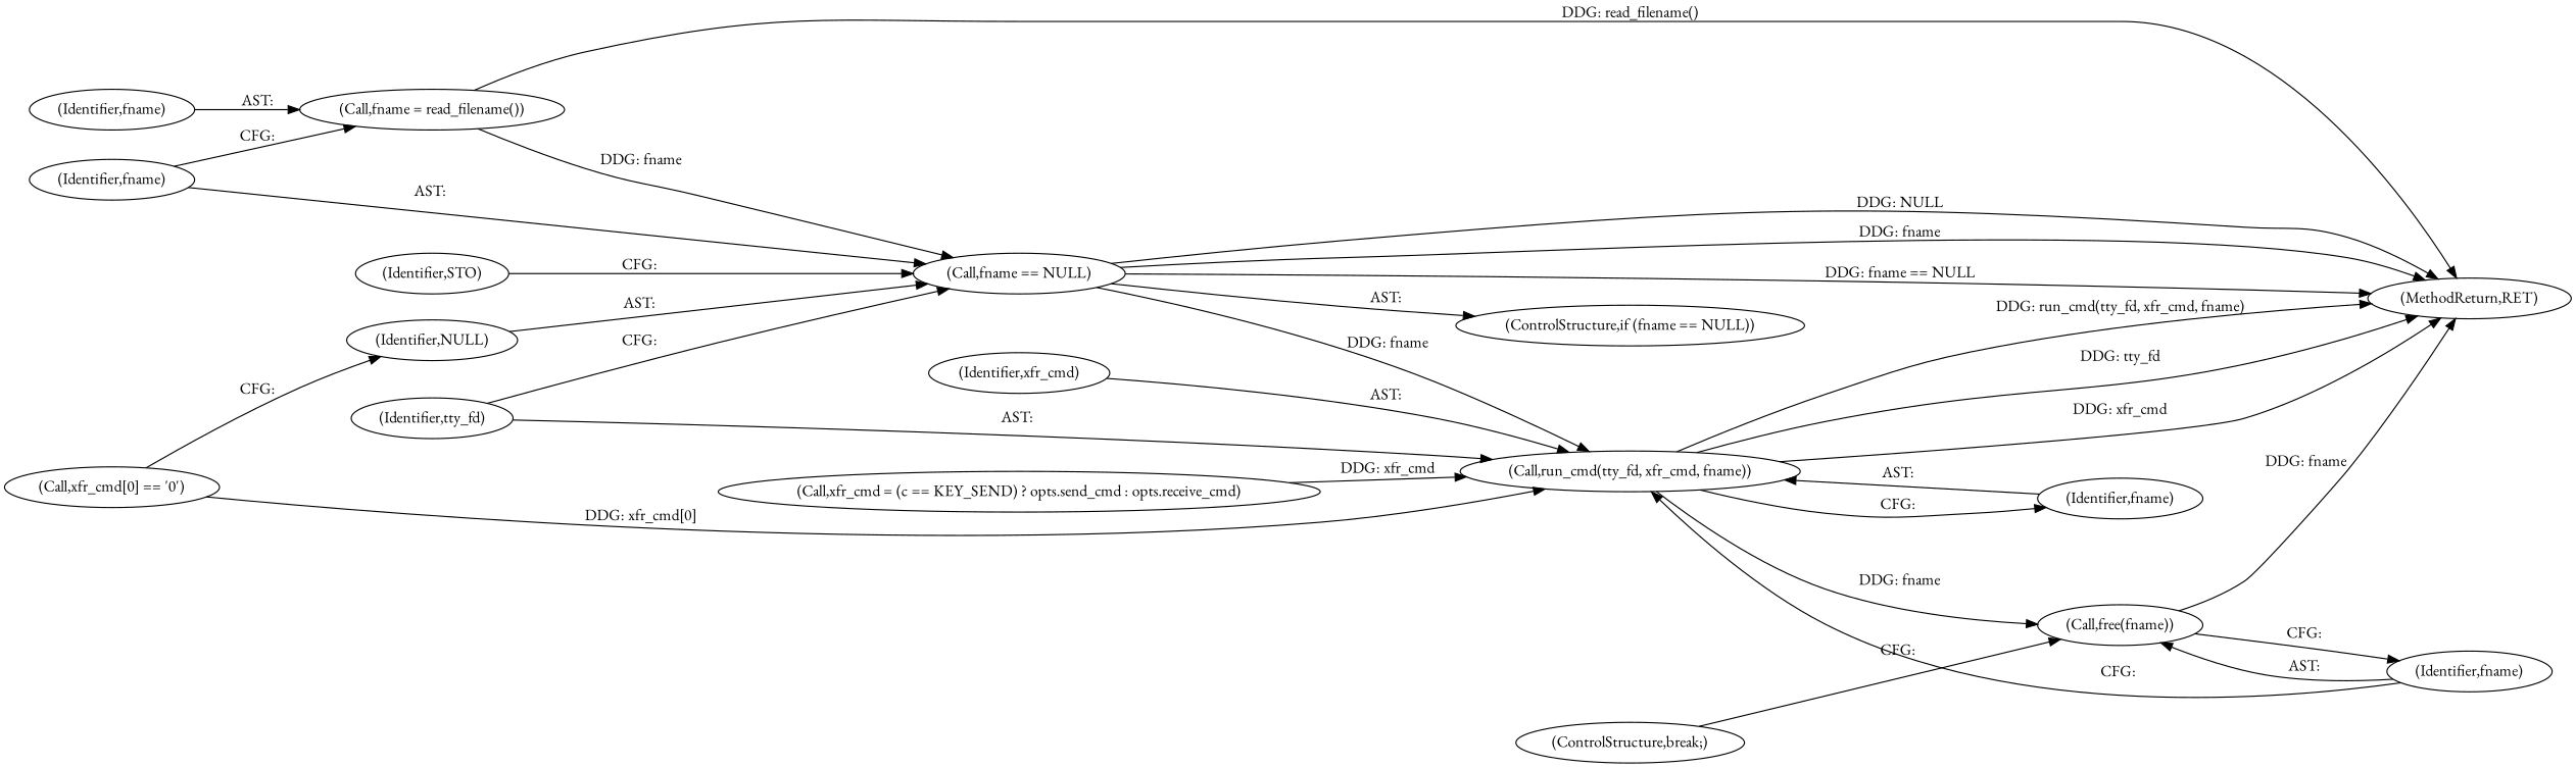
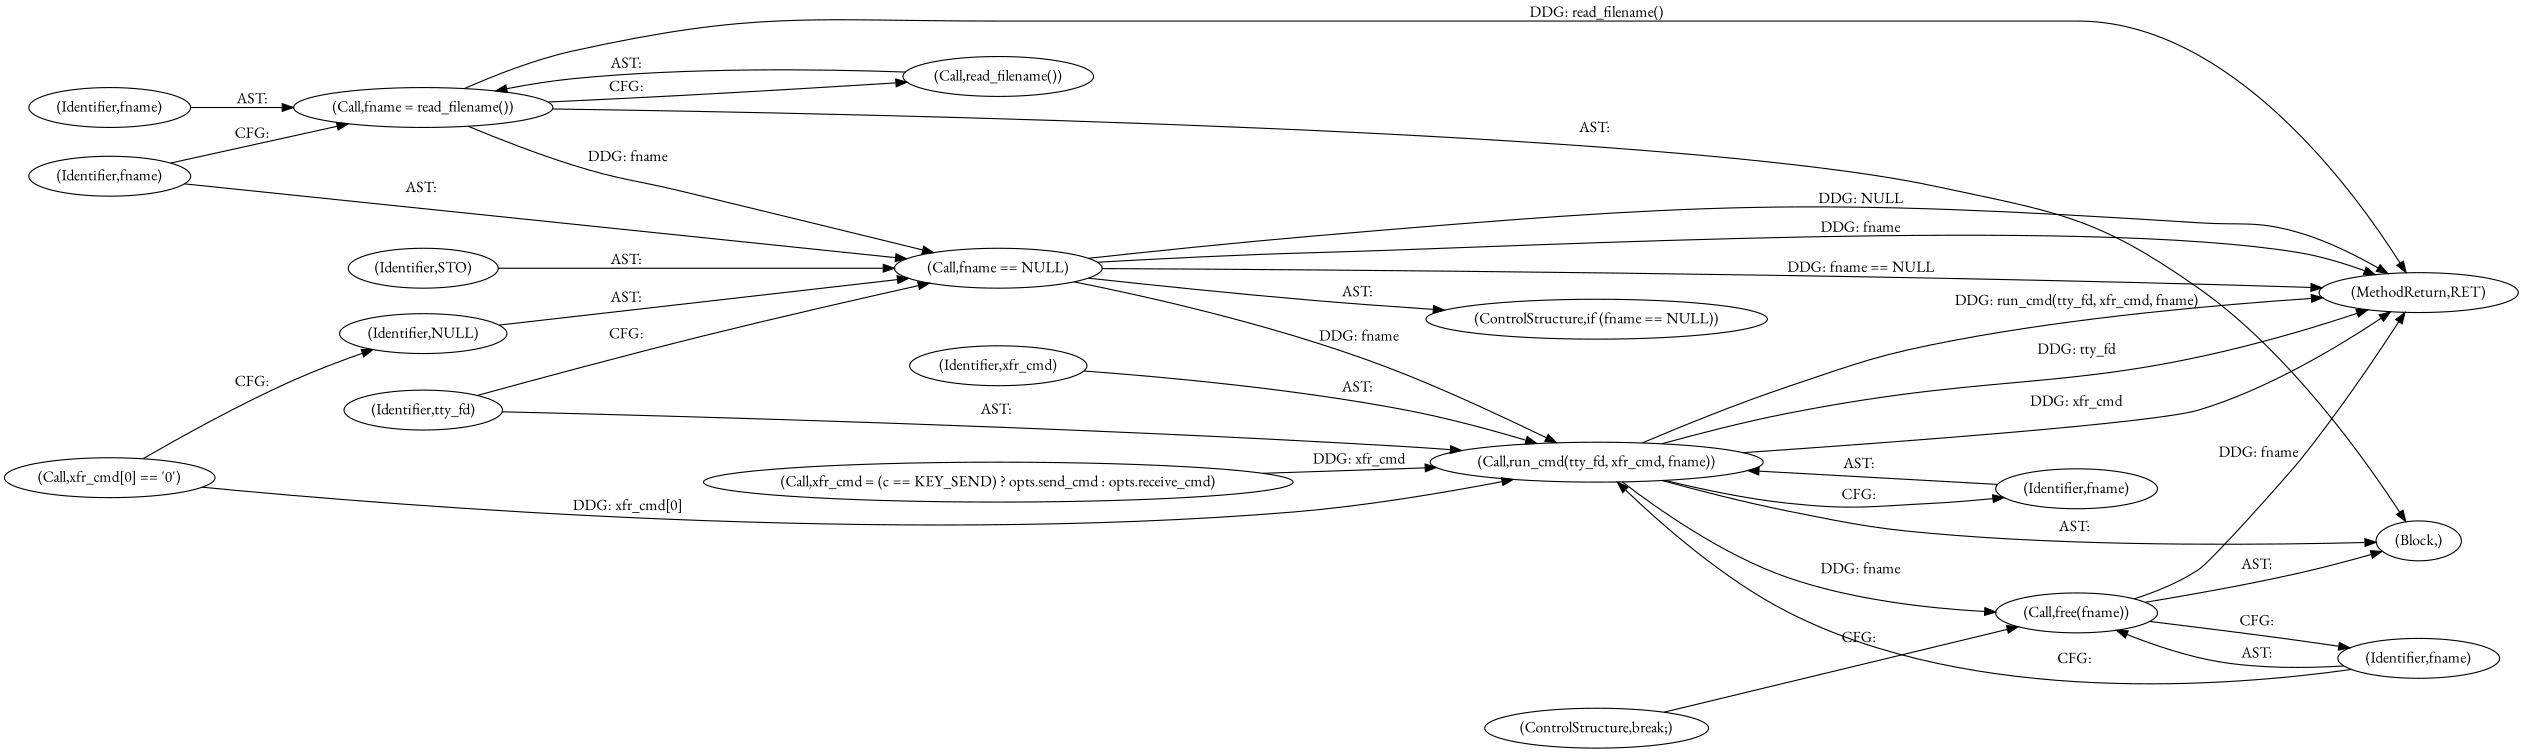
  digraph {
    fontname="EB Garamond"
    rankdir=LR
    node [fontname="EB Garamond"]
    edge [fontname="EB Garamond"]
    n1 [label="(Call,fname == NULL)"]
    n2 [label="(Call,run_cmd(tty_fd, xfr_cmd, fname))"]
    n3 [label="(ControlStructure,if (fname == NULL))"]
    n4 [label="(MethodReturn,RET)"]
+   n5 [label="(Block,)"]
    n6 [label="(Call,free(fname))"]
    n7 [label="(Identifier,fname)"]
    n8 [label="(Identifier,NULL)"]
    n9 [label="(Call,fname = read_filename())"]
+   n10 [label="(Call,read_filename())"]
    n11 [label="(Identifier,fname)"]
    n12 [label="(Identifier,STO)"]
    n13 [label="(Identifier,fname)"]
    n14 [label="(Call,xfr_cmd = (c == KEY_SEND) ? opts.send_cmd : opts.receive_cmd)"]
    n15 [label="(Call,xfr_cmd[0] == '\0')"]
    n16 [label="(ControlStructure,break;)"]
    n17 [label="(Identifier,xfr_cmd)"]
    n18 [label="(Identifier,tty_fd)"]
    n19 [label="(Identifier,fname)"]
    n1 -> n2 [label="DDG: fname"]
    n1 -> n3 [label="AST: "]
    n1 -> n4 [label="DDG: fname"]
    n1 -> n4 [label="DDG: fname == NULL"]
    n1 -> n4 [label="DDG: NULL"]
    n2 -> n4 [label="DDG: tty_fd"]
    n2 -> n4 [label="DDG: xfr_cmd"]
    n2 -> n4 [label="DDG: run_cmd(tty_fd, xfr_cmd, fname)"]
+   n2 -> n5 [label="AST: "]
    n2 -> n6 [label="DDG: fname"]
    n2 -> n7 [label="CFG: "]
    n6 -> n4 [label="DDG: fname"]
+   n6 -> n5 [label="AST: "]
    n6 -> n11 [label="CFG: "]
    n7 -> n2 [label="AST: "]
    n8 -> n1 [label="AST: "]
    n9 -> n1 [label="DDG: fname"]
    n9 -> n4 [label="DDG: read_filename()"]
+   n9 -> n5 [label="AST: "]
+   n9 -> n10 [label="CFG: "]
+   n10 -> n9 [label="AST: "]
    n11 -> n2 [label="CFG: "]
    n11 -> n6 [label="AST: "]
-   n12 -> n1 [label="CFG: "]
+   n12 -> n1 [label="AST: "]
    n13 -> n1 [label="AST: "]
    n13 -> n9 [label="CFG: "]
    n14 -> n2 [label="DDG: xfr_cmd"]
    n15 -> n2 [label="DDG: xfr_cmd[0]"]
    n15 -> n8 [label="CFG: "]
    n16 -> n6 [label="CFG: "]
    n17 -> n2 [label="AST: "]
    n18 -> n1 [label="CFG: "]
    n18 -> n2 [label="AST: "]
    n19 -> n9 [label="AST: "]
  }
